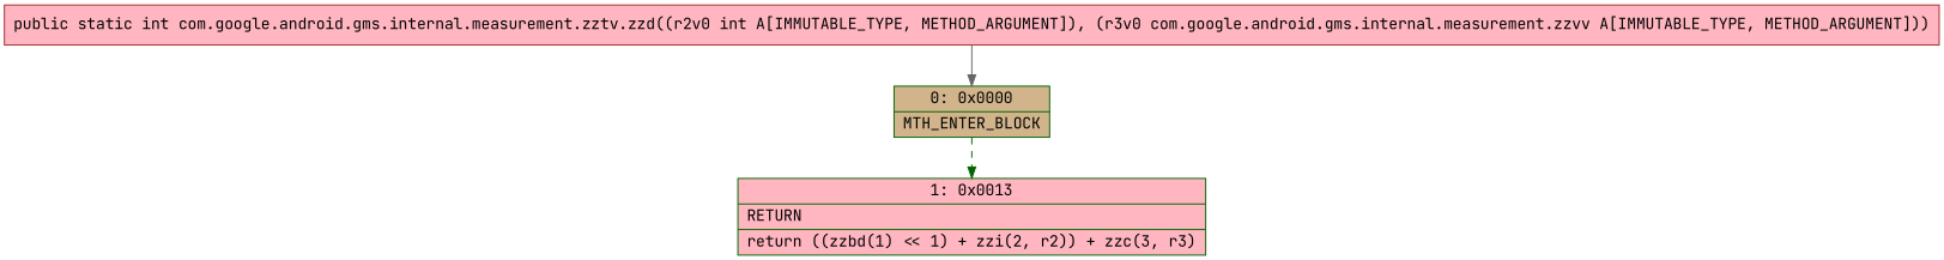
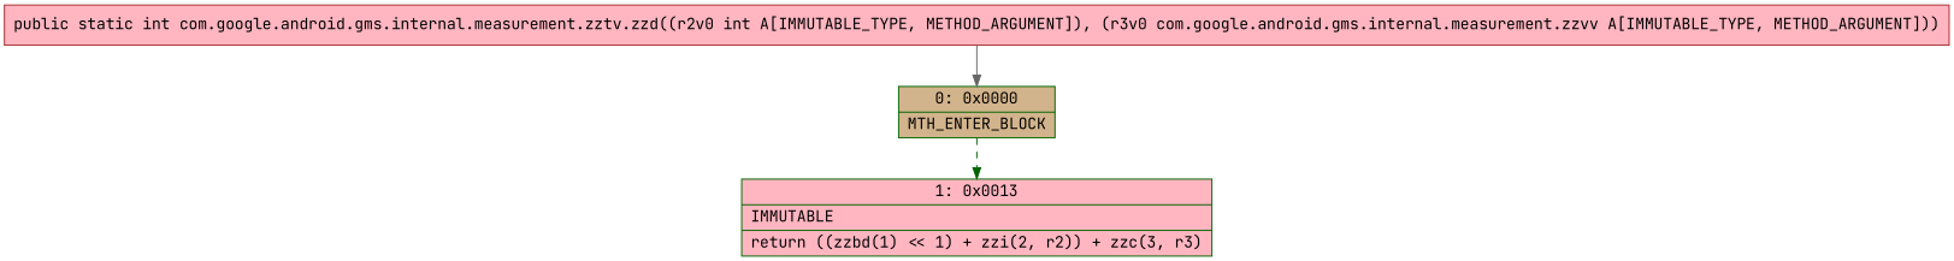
  digraph {
    fontname="JetBrains Mono"
    node [shape=record style=filled fillcolor=lightpink color=darkgreen fontname="JetBrains Mono"]
    edge [arrowhead=normal fontname="JetBrains Mono"]
    n1 [label="{0\:\ 0x0000|MTH_ENTER_BLOCK\l}" fillcolor=tan]
-   n2 [label="{1\:\ 0x0013|RETURN\l|return ((zzbd(1) \<\< 1) + zzi(2, r2)) + zzc(3, r3)\l}"]
+   n2 [label="{1\:\ 0x0013|IMMUTABLE\l|return ((zzbd(1) \<\< 1) + zzi(2, r2)) + zzc(3, r3)\l}"]
    n3 [label="{public static int com.google.android.gms.internal.measurement.zztv.zzd((r2v0 int A[IMMUTABLE_TYPE, METHOD_ARGUMENT]), (r3v0 com.google.android.gms.internal.measurement.zzvv A[IMMUTABLE_TYPE, METHOD_ARGUMENT])) }" color=brown]
    n1 -> n2 [color=darkgreen style=dashed]
    n3 -> n1 [color=gray40 style=solid]
  }
